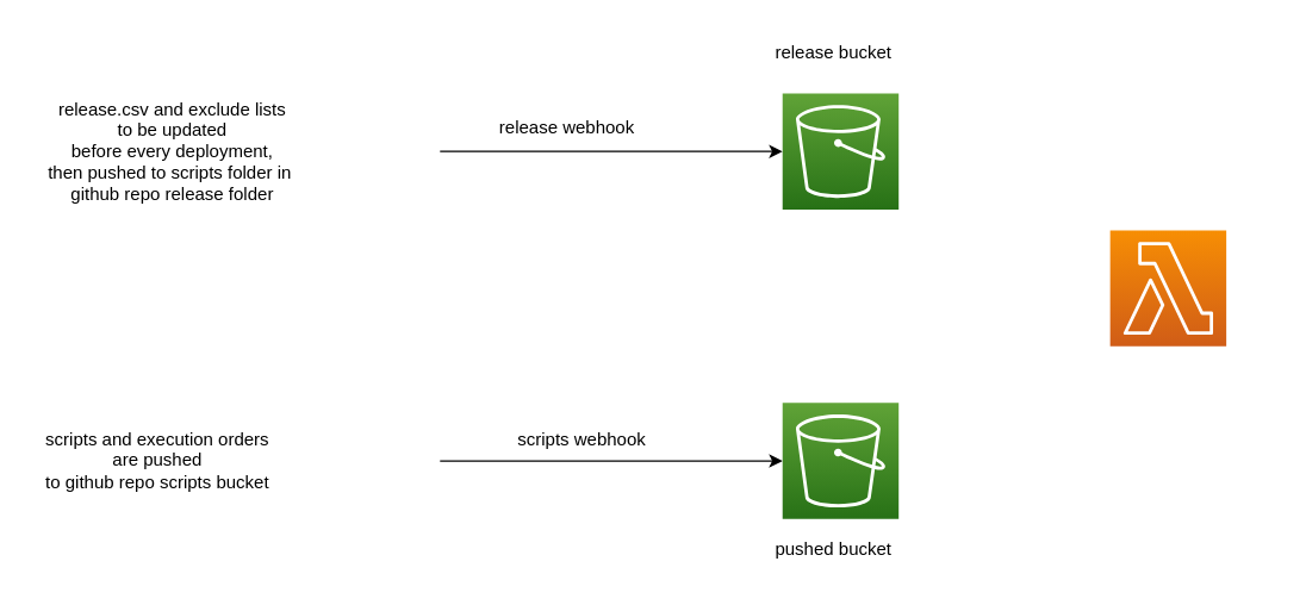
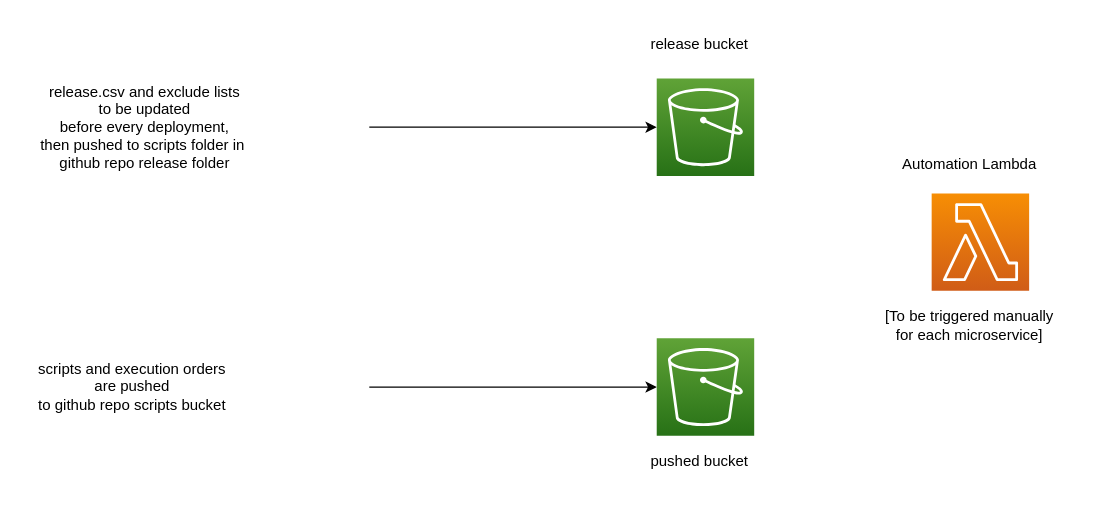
  <mxCell id="0" />
  <mxCell id="1" parent="0" />
  <mxCell id="2" style="edgeStyle=orthogonalEdgeStyle;rounded=0;orthogonalLoop=1;jettySize=auto;html=1;entryX=0;entryY=0.5;entryDx=0;entryDy=0;entryPerimeter=0;" edge="1" parent="1" source="3" target="6"><mxGeometry relative="1" as="geometry" /></mxCell>
  <mxCell id="3" value="" style="shape=image;html=1;verticalAlign=top;verticalLabelPosition=bottom;labelBackgroundColor=#ffffff;imageAspect=0;aspect=fixed;image=https://cdn4.iconfinder.com/data/icons/ionicons/512/icon-social-github-128.png" vertex="1" parent="1"><mxGeometry x="205" y="56" width="90" height="90" as="geometry" /></mxCell>
  <mxCell id="4" style="edgeStyle=orthogonalEdgeStyle;rounded=0;orthogonalLoop=1;jettySize=auto;html=1;entryX=0;entryY=0.5;entryDx=0;entryDy=0;entryPerimeter=0;" edge="1" parent="1" source="5" target="7"><mxGeometry relative="1" as="geometry" /></mxCell>
  <mxCell id="5" value="" style="shape=image;html=1;verticalAlign=top;verticalLabelPosition=bottom;labelBackgroundColor=#ffffff;imageAspect=0;aspect=fixed;image=https://cdn4.iconfinder.com/data/icons/ionicons/512/icon-social-github-128.png" vertex="1" parent="1"><mxGeometry x="205" y="264" width="90" height="90" as="geometry" /></mxCell>
  <mxCell id="6" value="" style="sketch=0;points=[[0,0,0],[0.25,0,0],[0.5,0,0],[0.75,0,0],[1,0,0],[0,1,0],[0.25,1,0],[0.5,1,0],[0.75,1,0],[1,1,0],[0,0.25,0],[0,0.5,0],[0,0.75,0],[1,0.25,0],[1,0.5,0],[1,0.75,0]];outlineConnect=0;fontColor=#232F3E;gradientColor=#60A337;gradientDirection=north;fillColor=#277116;strokeColor=#ffffff;dashed=0;verticalLabelPosition=bottom;verticalAlign=top;align=center;html=1;fontSize=12;fontStyle=0;aspect=fixed;shape=mxgraph.aws4.resourceIcon;resIcon=mxgraph.aws4.s3;" vertex="1" parent="1"><mxGeometry x="525" y="62" width="78" height="78" as="geometry" /></mxCell>
  <mxCell id="7" value="" style="sketch=0;points=[[0,0,0],[0.25,0,0],[0.5,0,0],[0.75,0,0],[1,0,0],[0,1,0],[0.25,1,0],[0.5,1,0],[0.75,1,0],[1,1,0],[0,0.25,0],[0,0.5,0],[0,0.75,0],[1,0.25,0],[1,0.5,0],[1,0.75,0]];outlineConnect=0;fontColor=#232F3E;gradientColor=#60A337;gradientDirection=north;fillColor=#277116;strokeColor=#ffffff;dashed=0;verticalLabelPosition=bottom;verticalAlign=top;align=center;html=1;fontSize=12;fontStyle=0;aspect=fixed;shape=mxgraph.aws4.resourceIcon;resIcon=mxgraph.aws4.s3;" vertex="1" parent="1"><mxGeometry x="525" y="270" width="78" height="78" as="geometry" /></mxCell>
  <mxCell id="8" value="release bucket" style="text;html=1;align=center;verticalAlign=middle;resizable=0;points=[];autosize=1;strokeColor=none;fillColor=none;" vertex="1" parent="1"><mxGeometry x="509" y="20" width="100" height="30" as="geometry" /></mxCell>
  <mxCell id="9" value="pushed bucket" style="text;html=1;align=center;verticalAlign=middle;resizable=0;points=[];autosize=1;strokeColor=none;fillColor=none;" vertex="1" parent="1"><mxGeometry x="509" y="354" width="100" height="30" as="geometry" /></mxCell>
- <mxCell id="10" value="release webhook" style="text;html=1;align=center;verticalAlign=middle;resizable=0;points=[];autosize=1;strokeColor=none;fillColor=none;" vertex="1" parent="1"><mxGeometry x="325" y="70" width="110" height="30" as="geometry" /></mxCell>
- <mxCell id="11" value="scripts webhook" style="text;html=1;align=center;verticalAlign=middle;resizable=0;points=[];autosize=1;strokeColor=none;fillColor=none;" vertex="1" parent="1"><mxGeometry x="335" y="280" width="110" height="30" as="geometry" /></mxCell>
  <mxCell id="12" value="" style="sketch=0;points=[[0,0,0],[0.25,0,0],[0.5,0,0],[0.75,0,0],[1,0,0],[0,1,0],[0.25,1,0],[0.5,1,0],[0.75,1,0],[1,1,0],[0,0.25,0],[0,0.5,0],[0,0.75,0],[1,0.25,0],[1,0.5,0],[1,0.75,0]];outlineConnect=0;fontColor=#232F3E;gradientColor=#F78E04;gradientDirection=north;fillColor=#D05C17;strokeColor=#ffffff;dashed=0;verticalLabelPosition=bottom;verticalAlign=top;align=center;html=1;fontSize=12;fontStyle=0;aspect=fixed;shape=mxgraph.aws4.resourceIcon;resIcon=mxgraph.aws4.lambda;" vertex="1" parent="1"><mxGeometry x="745" y="154" width="78" height="78" as="geometry" /></mxCell>
+ <mxCell id="13" value="Automation Lambda" style="text;html=1;align=center;verticalAlign=middle;resizable=0;points=[];autosize=1;strokeColor=none;fillColor=none;" vertex="1" parent="1"><mxGeometry x="710" y="116" width="130" height="30" as="geometry" /></mxCell>
+ <mxCell id="14" value="[To be triggered manually &lt;br&gt;for each microservice]" style="text;html=1;align=center;verticalAlign=middle;resizable=0;points=[];autosize=1;strokeColor=none;fillColor=none;" vertex="1" parent="1"><mxGeometry x="695" y="240" width="160" height="40" as="geometry" /></mxCell>
  <mxCell id="15" value="release.csv and exclude lists&lt;br&gt;to be updated &lt;br&gt;before every deployment,&lt;br&gt;then pushed to scripts folder in&amp;nbsp;&lt;br&gt;github repo release folder" style="text;html=1;align=center;verticalAlign=middle;resizable=0;points=[];autosize=1;strokeColor=none;fillColor=none;" vertex="1" parent="1"><mxGeometry x="20" y="56" width="190" height="90" as="geometry" /></mxCell>
  <mxCell id="16" value="scripts and execution orders &lt;br&gt;are pushed&lt;br&gt;to github repo scripts bucket" style="text;html=1;align=center;verticalAlign=middle;resizable=0;points=[];autosize=1;strokeColor=none;fillColor=none;" vertex="1" parent="1"><mxGeometry x="20" y="279" width="170" height="60" as="geometry" /></mxCell>
